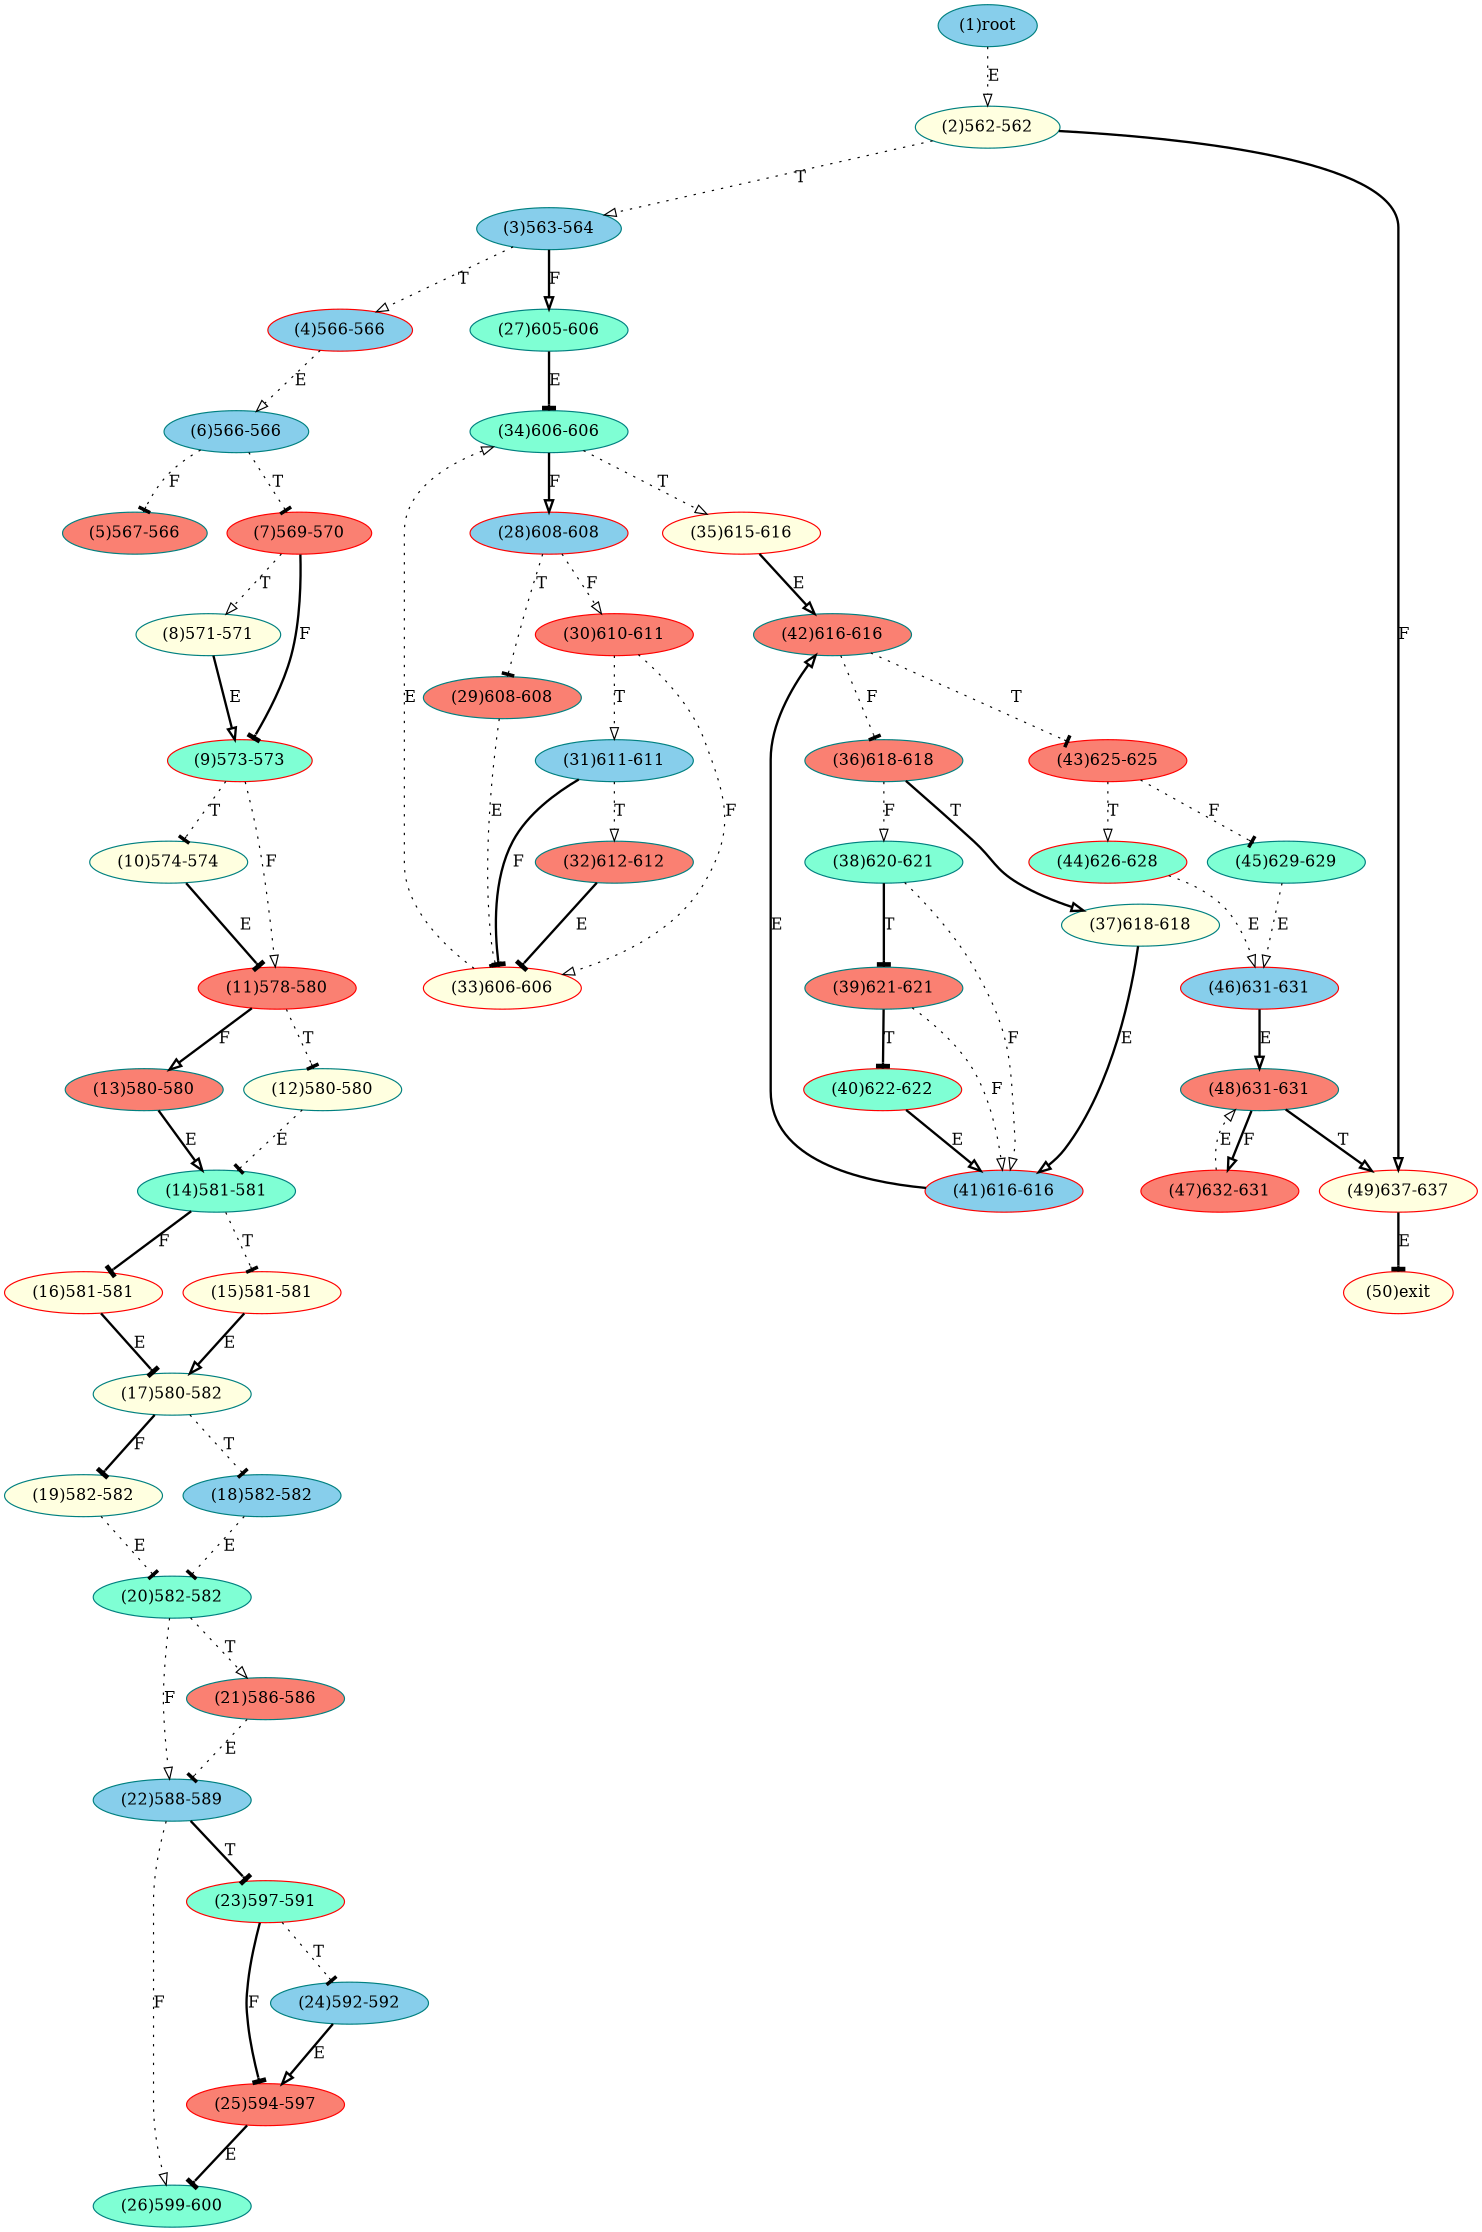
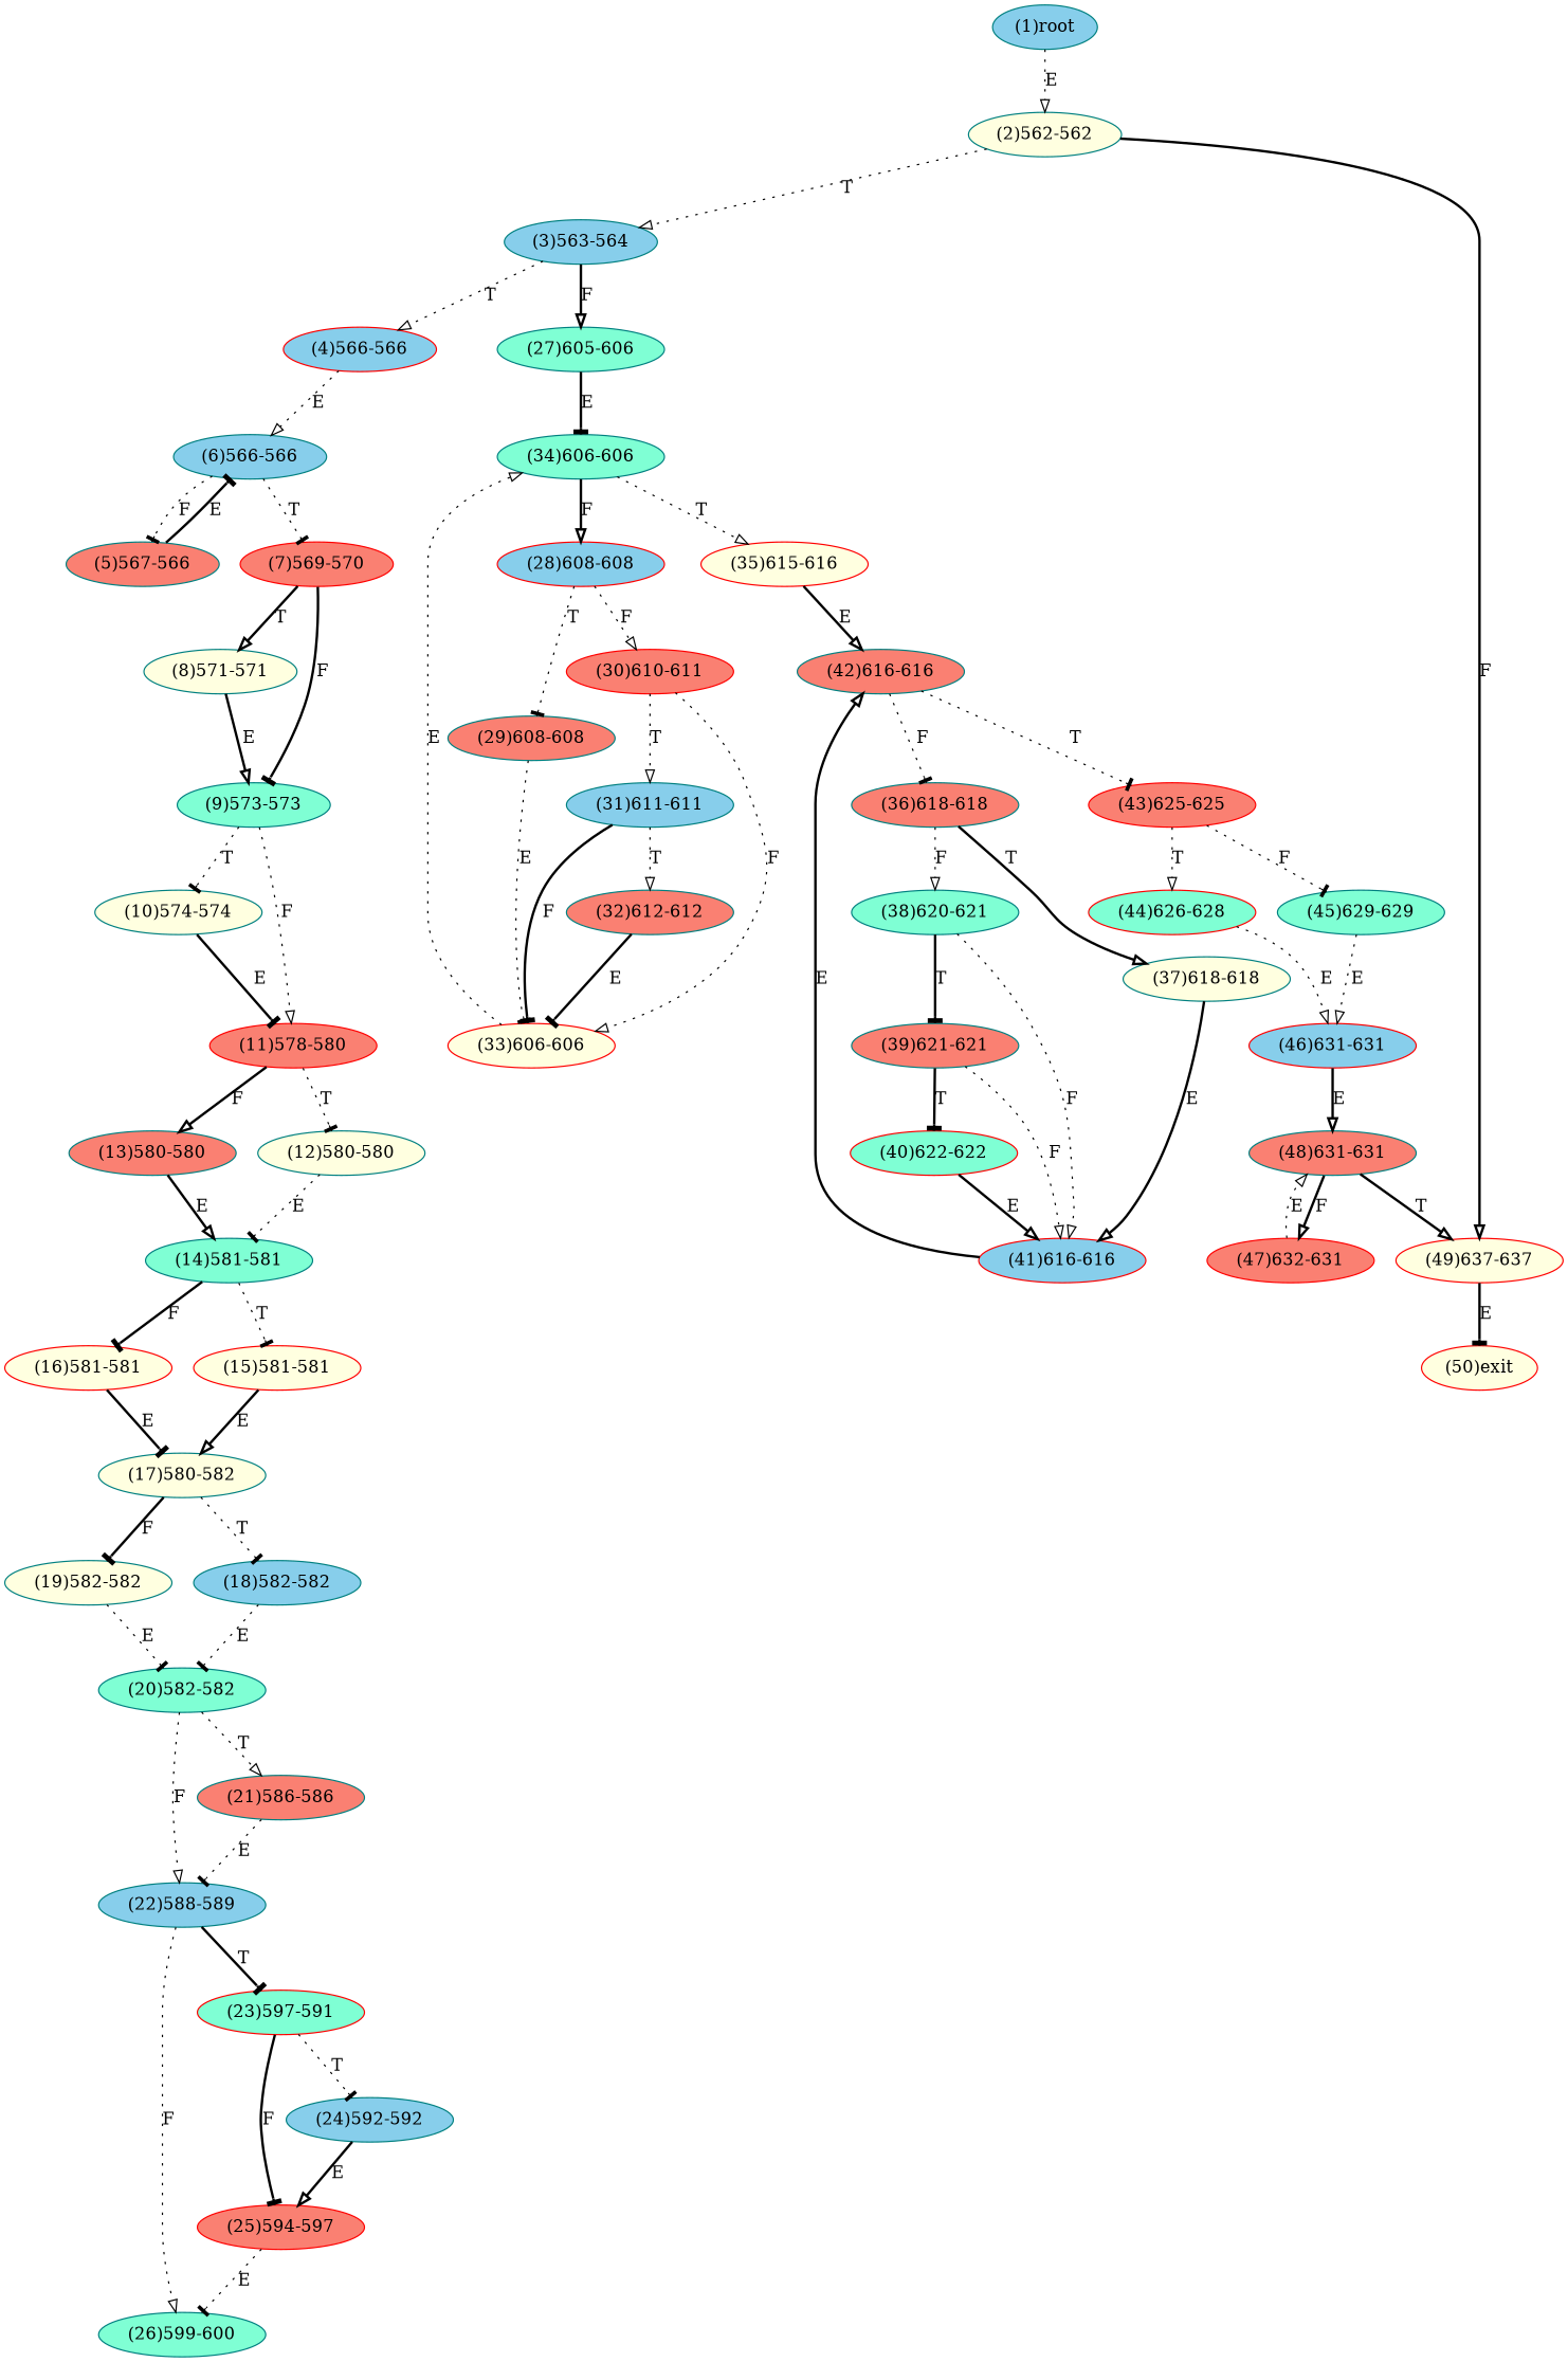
  digraph {
    node [color=teal fillcolor=salmon style=filled]
    edge [arrowhead=onormal style=dotted]
    n1 [fillcolor=skyblue label="(1)root"]
    n2 [fillcolor=lightyellow label="(2)562-562"]
    n3 [fillcolor=skyblue label="(3)563-564"]
    n4 [color=red fillcolor=lightyellow label="(49)637-637"]
    n5 [color=red fillcolor=skyblue label="(4)566-566"]
    n6 [fillcolor=aquamarine label="(27)605-606"]
    n7 [color=red fillcolor=lightyellow label="(50)exit"]
    n8 [fillcolor=skyblue label="(6)566-566"]
    n9 [fillcolor=aquamarine label="(34)606-606"]
    n10 [label="(5)567-566"]
    n11 [color=red label="(7)569-570"]
    n12 [fillcolor=lightyellow label="(8)571-571"]
-   n13 [color=red fillcolor=aquamarine label="(9)573-573"]
+   n13 [fillcolor=aquamarine label="(9)573-573"]
    n14 [fillcolor=lightyellow label="(10)574-574"]
    n15 [color=red label="(11)578-580"]
    n16 [fillcolor=lightyellow label="(12)580-580"]
    n17 [label="(13)580-580"]
    n18 [fillcolor=aquamarine label="(14)581-581"]
    n19 [color=red fillcolor=lightyellow label="(15)581-581"]
    n20 [color=red fillcolor=lightyellow label="(16)581-581"]
    n21 [fillcolor=lightyellow label="(17)580-582"]
    n22 [fillcolor=lightyellow label="(19)582-582"]
    n23 [fillcolor=skyblue label="(18)582-582"]
    n24 [fillcolor=aquamarine label="(20)582-582"]
    n25 [label="(21)586-586"]
    n26 [fillcolor=skyblue label="(22)588-589"]
    n27 [color=red fillcolor=aquamarine label="(23)597-591"]
    n28 [fillcolor=aquamarine label="(26)599-600"]
    n29 [color=red label="(25)594-597"]
    n30 [fillcolor=skyblue label="(24)592-592"]
    n31 [color=red fillcolor=skyblue label="(28)608-608"]
    n32 [color=red fillcolor=lightyellow label="(35)615-616"]
    n33 [label="(29)608-608"]
    n34 [color=red fillcolor=lightyellow label="(33)606-606"]
    n35 [color=red label="(30)610-611"]
    n36 [fillcolor=skyblue label="(31)611-611"]
    n37 [label="(32)612-612"]
    n38 [label="(42)616-616"]
    n39 [label="(36)618-618"]
    n40 [color=red label="(43)625-625"]
    n41 [fillcolor=aquamarine label="(38)620-621"]
    n42 [label="(39)621-621"]
    n43 [color=red fillcolor=skyblue label="(41)616-616"]
    n44 [color=red fillcolor=aquamarine label="(40)622-622"]
    n45 [fillcolor=lightyellow label="(37)618-618"]
    n46 [color=red fillcolor=aquamarine label="(44)626-628"]
    n47 [fillcolor=aquamarine label="(45)629-629"]
    n48 [color=red fillcolor=skyblue label="(46)631-631"]
    n49 [label="(48)631-631"]
    n50 [color=red label="(47)632-631"]
    n1 -> n2 [label=E]
    n2 -> n3 [label=T]
    n2 -> n4 [label=F style=bold]
    n3 -> n5 [label=T]
    n3 -> n6 [label=F style=bold]
    n4 -> n7 [arrowhead=tee label=E style=bold]
    n5 -> n8 [label=E]
    n6 -> n9 [arrowhead=tee label=E style=bold]
    n8 -> n10 [arrowhead=tee label=F]
    n8 -> n11 [arrowhead=tee label=T]
    n9 -> n31 [label=F style=bold]
    n9 -> n32 [label=T]
-   n11 -> n12 [label=T]
+   n10 -> n8 [arrowhead=tee label=E style=bold]
+   n11 -> n12 [label=T style=bold]
    n11 -> n13 [arrowhead=tee label=F style=bold]
    n12 -> n13 [label=E style=bold]
    n13 -> n14 [arrowhead=tee label=T]
    n13 -> n15 [label=F]
    n14 -> n15 [arrowhead=tee label=E style=bold]
    n15 -> n16 [arrowhead=tee label=T]
    n15 -> n17 [label=F style=bold]
    n16 -> n18 [arrowhead=tee label=E]
    n17 -> n18 [label=E style=bold]
    n18 -> n19 [arrowhead=tee label=T]
    n18 -> n20 [arrowhead=tee label=F style=bold]
    n19 -> n21 [label=E style=bold]
    n20 -> n21 [arrowhead=tee label=E style=bold]
    n21 -> n22 [arrowhead=tee label=F style=bold]
    n21 -> n23 [arrowhead=tee label=T]
    n22 -> n24 [arrowhead=tee label=E]
    n23 -> n24 [arrowhead=tee label=E]
    n24 -> n25 [label=T]
    n24 -> n26 [label=F]
    n25 -> n26 [arrowhead=tee label=E]
    n26 -> n27 [arrowhead=tee label=T style=bold]
    n26 -> n28 [label=F]
    n27 -> n29 [arrowhead=tee label=F style=bold]
    n27 -> n30 [arrowhead=tee label=T]
-   n29 -> n28 [arrowhead=tee label=E style=bold]
+   n29 -> n28 [arrowhead=tee label=E]
    n30 -> n29 [label=E style=bold]
    n31 -> n33 [arrowhead=tee label=T]
    n31 -> n35 [label=F]
    n32 -> n38 [label=E style=bold]
    n33 -> n34 [arrowhead=tee label=E]
    n34 -> n9 [label=E]
    n35 -> n34 [label=F]
    n35 -> n36 [label=T]
    n36 -> n34 [arrowhead=tee label=F style=bold]
    n36 -> n37 [label=T]
    n37 -> n34 [arrowhead=tee label=E style=bold]
    n38 -> n39 [arrowhead=tee label=F]
    n38 -> n40 [arrowhead=tee label=T]
    n39 -> n41 [label=F]
    n39 -> n45 [label=T style=bold]
    n40 -> n46 [label=T]
    n40 -> n47 [arrowhead=tee label=F]
    n41 -> n42 [arrowhead=tee label=T style=bold]
    n41 -> n43 [label=F]
    n42 -> n43 [label=F]
    n42 -> n44 [arrowhead=tee label=T style=bold]
    n43 -> n38 [label=E style=bold]
    n44 -> n43 [label=E style=bold]
    n45 -> n43 [label=E style=bold]
    n46 -> n48 [label=E]
    n47 -> n48 [label=E]
    n48 -> n49 [label=E style=bold]
    n49 -> n4 [label=T style=bold]
    n49 -> n50 [label=F style=bold]
    n50 -> n49 [label=E]
  }
